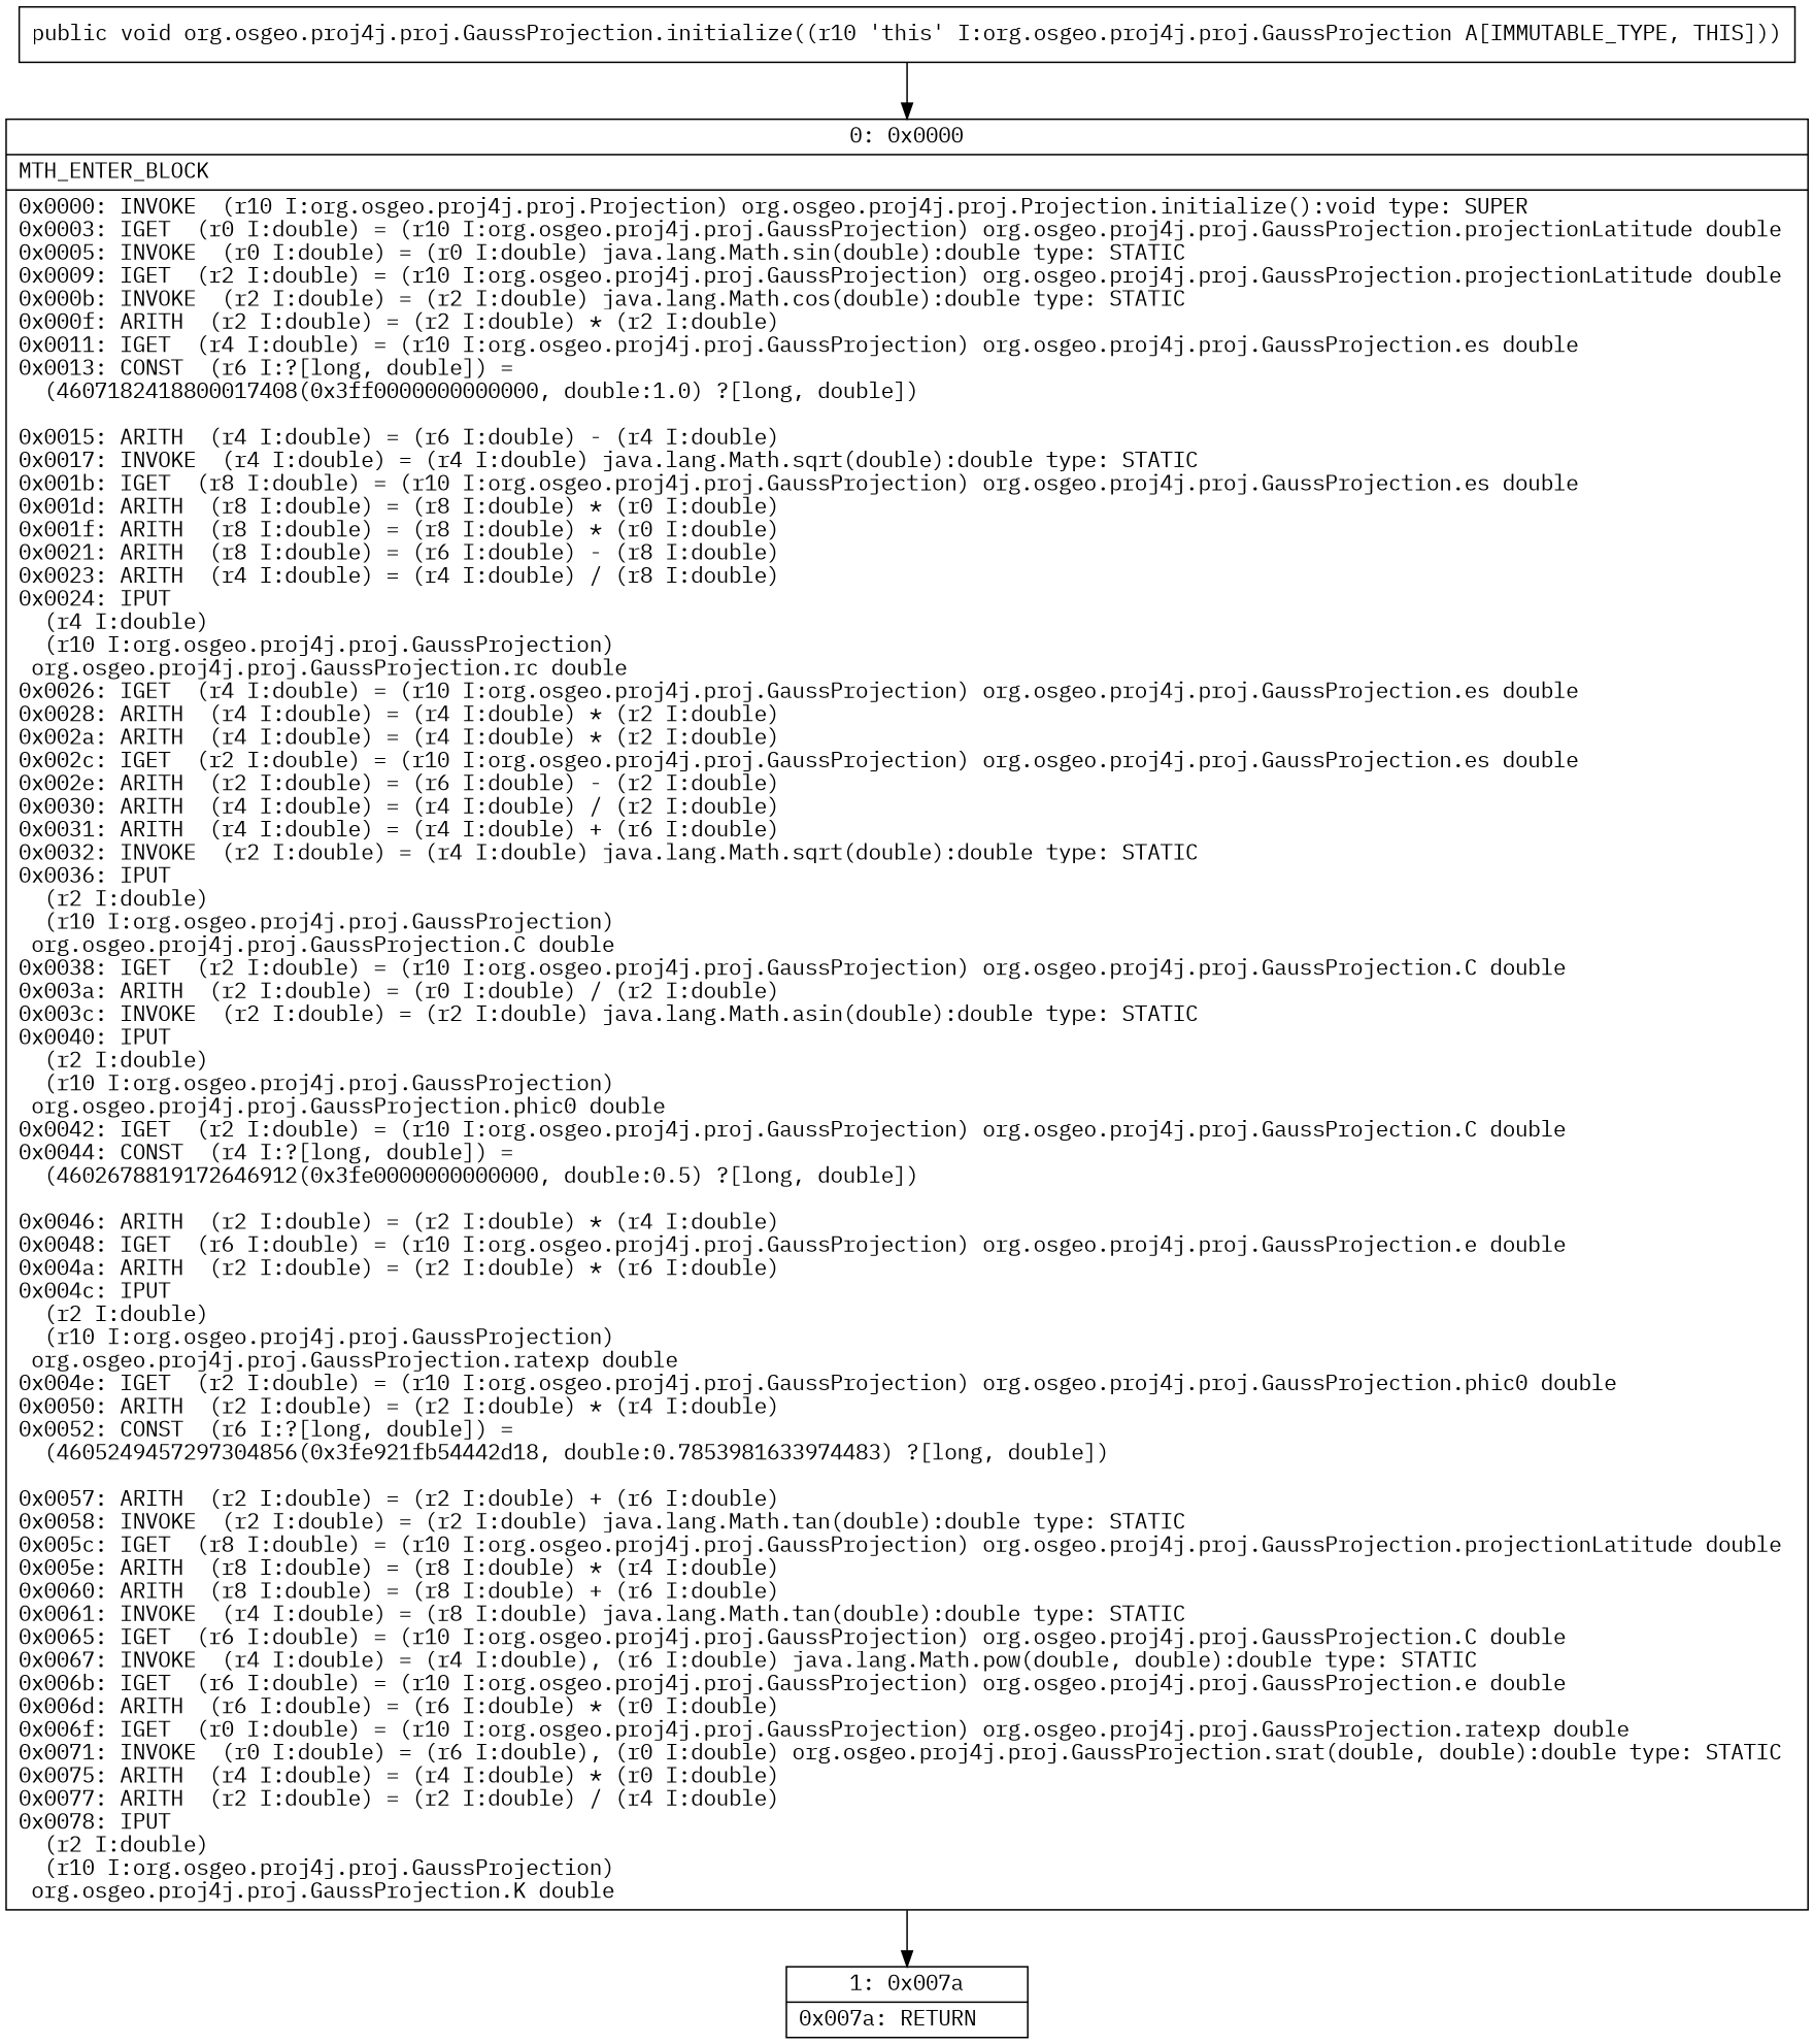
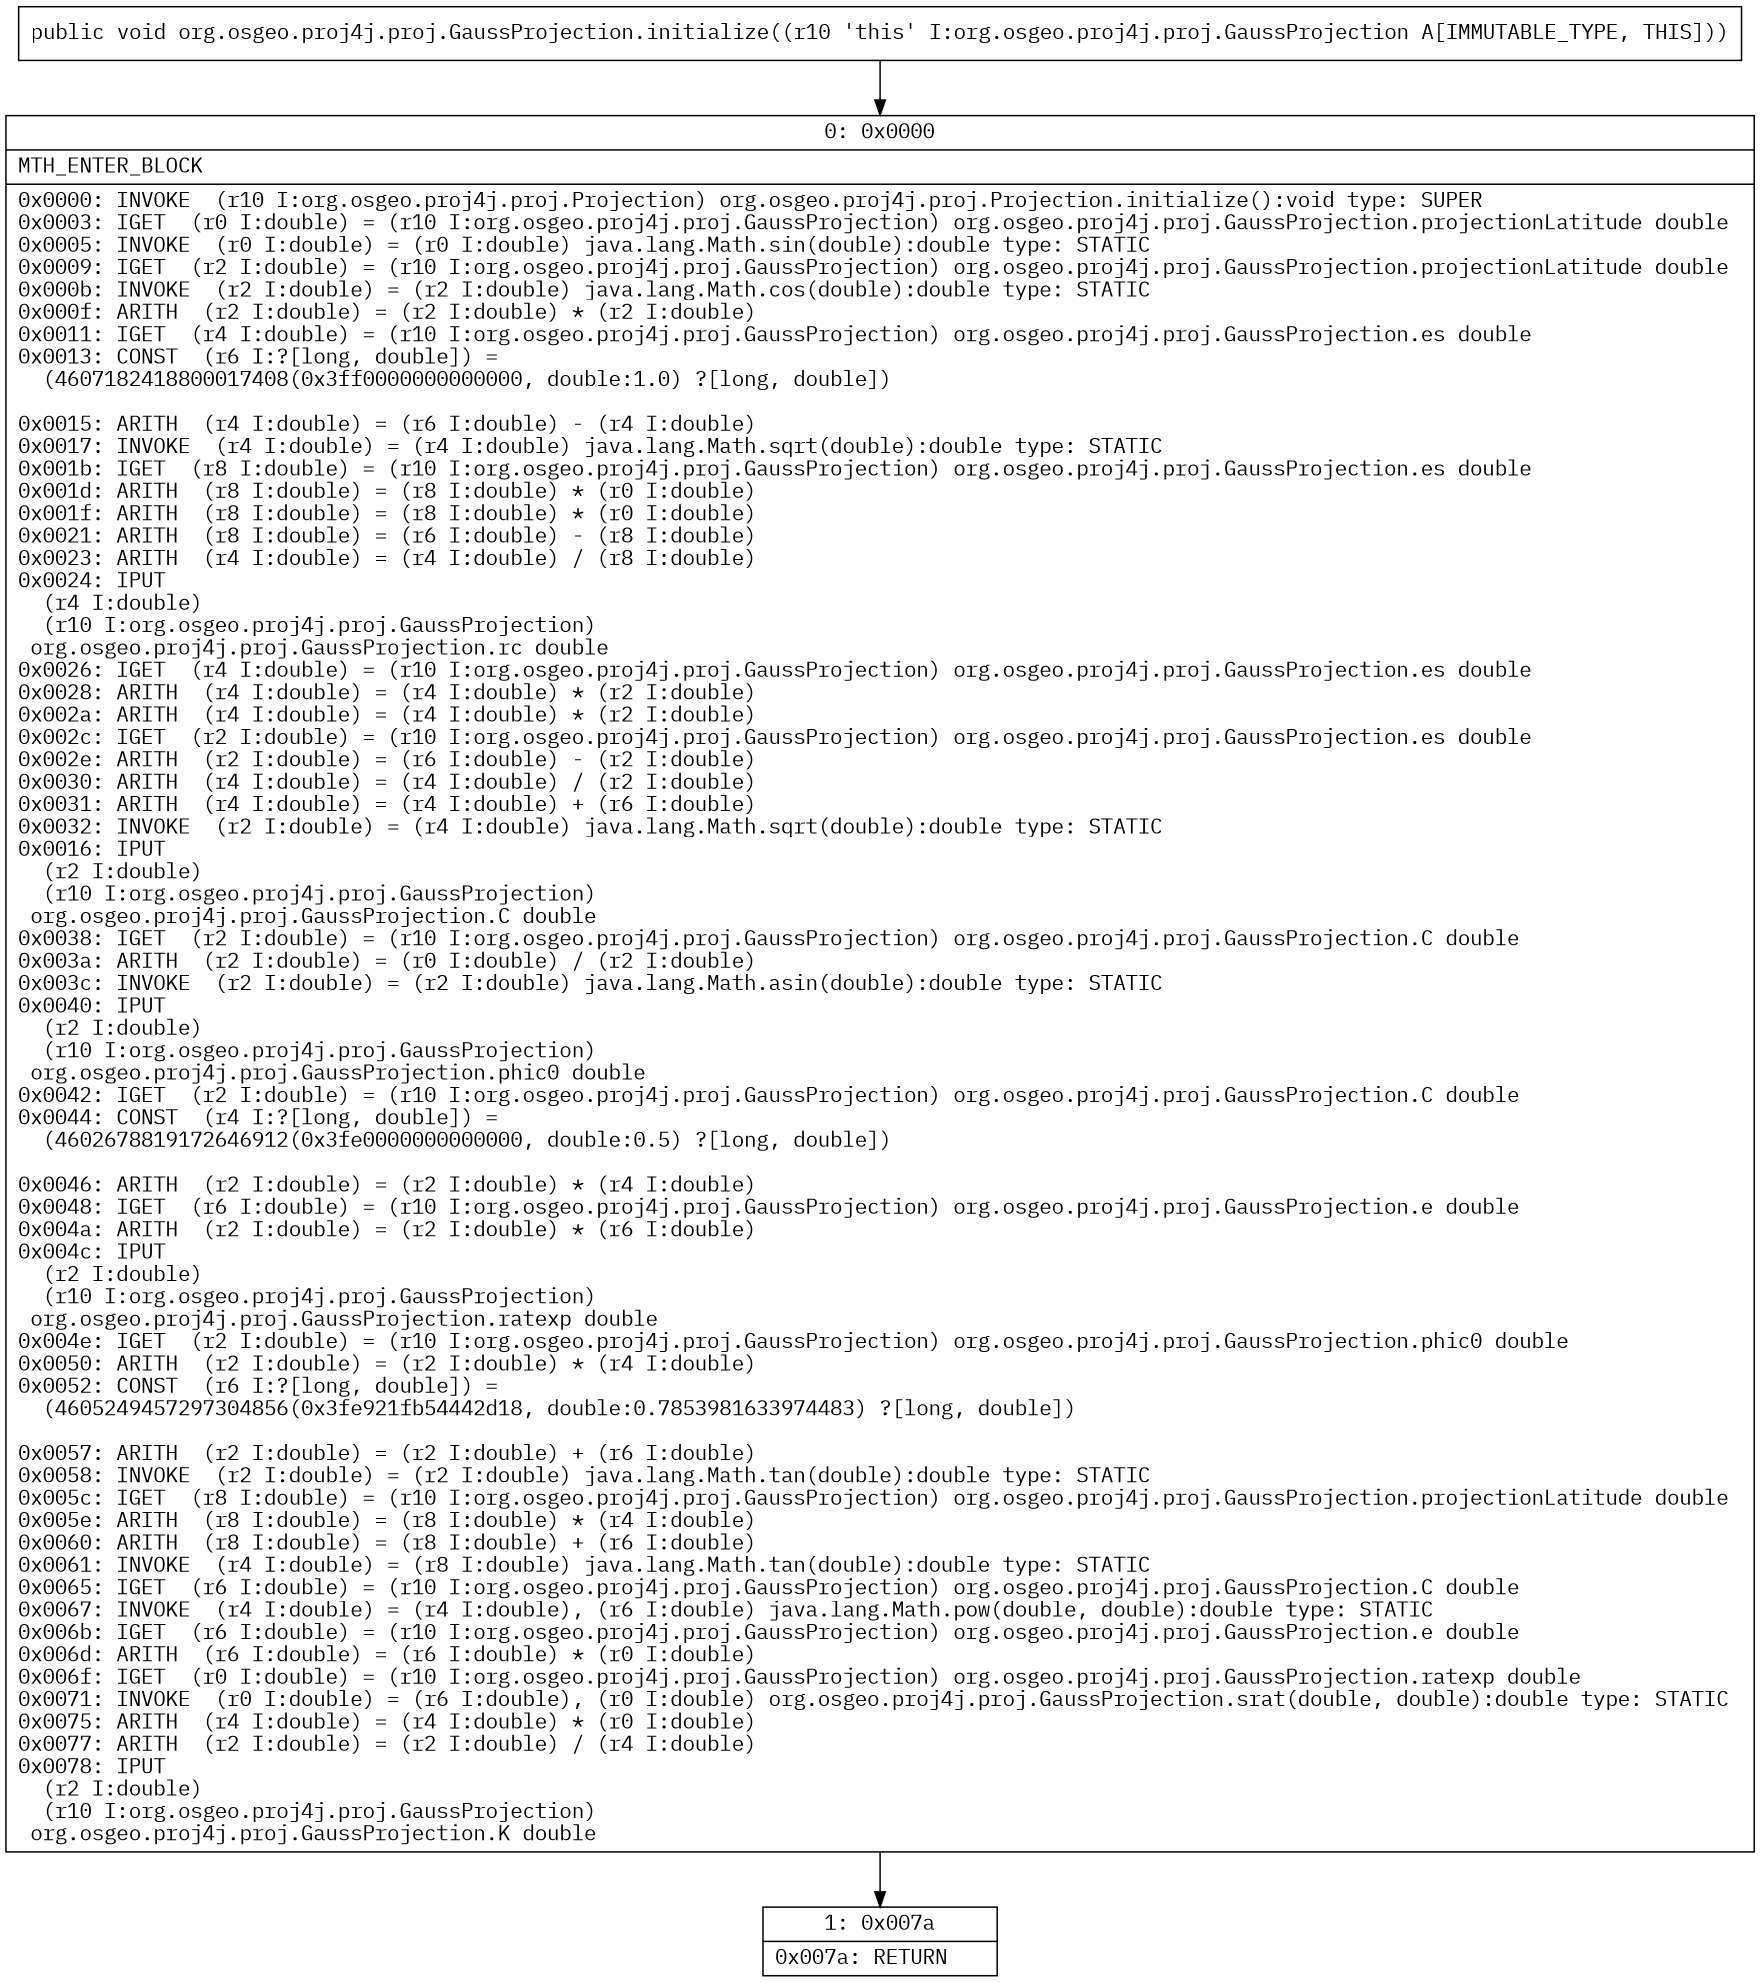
  digraph {
    fontname="IBM Plex Mono"
    node [shape=record fontname="IBM Plex Mono"]
    edge [fontname="IBM Plex Mono"]
-   n1 [label="{0\:\ 0x0000|MTH_ENTER_BLOCK\l|0x0000: INVOKE  (r10 I:org.osgeo.proj4j.proj.Projection) org.osgeo.proj4j.proj.Projection.initialize():void type: SUPER \l0x0003: IGET  (r0 I:double) = (r10 I:org.osgeo.proj4j.proj.GaussProjection) org.osgeo.proj4j.proj.GaussProjection.projectionLatitude double \l0x0005: INVOKE  (r0 I:double) = (r0 I:double) java.lang.Math.sin(double):double type: STATIC \l0x0009: IGET  (r2 I:double) = (r10 I:org.osgeo.proj4j.proj.GaussProjection) org.osgeo.proj4j.proj.GaussProjection.projectionLatitude double \l0x000b: INVOKE  (r2 I:double) = (r2 I:double) java.lang.Math.cos(double):double type: STATIC \l0x000f: ARITH  (r2 I:double) = (r2 I:double) * (r2 I:double) \l0x0011: IGET  (r4 I:double) = (r10 I:org.osgeo.proj4j.proj.GaussProjection) org.osgeo.proj4j.proj.GaussProjection.es double \l0x0013: CONST  (r6 I:?[long, double]) = \l  (4607182418800017408(0x3ff0000000000000, double:1.0) ?[long, double])\l \l0x0015: ARITH  (r4 I:double) = (r6 I:double) \- (r4 I:double) \l0x0017: INVOKE  (r4 I:double) = (r4 I:double) java.lang.Math.sqrt(double):double type: STATIC \l0x001b: IGET  (r8 I:double) = (r10 I:org.osgeo.proj4j.proj.GaussProjection) org.osgeo.proj4j.proj.GaussProjection.es double \l0x001d: ARITH  (r8 I:double) = (r8 I:double) * (r0 I:double) \l0x001f: ARITH  (r8 I:double) = (r8 I:double) * (r0 I:double) \l0x0021: ARITH  (r8 I:double) = (r6 I:double) \- (r8 I:double) \l0x0023: ARITH  (r4 I:double) = (r4 I:double) \/ (r8 I:double) \l0x0024: IPUT  \l  (r4 I:double)\l  (r10 I:org.osgeo.proj4j.proj.GaussProjection)\l org.osgeo.proj4j.proj.GaussProjection.rc double \l0x0026: IGET  (r4 I:double) = (r10 I:org.osgeo.proj4j.proj.GaussProjection) org.osgeo.proj4j.proj.GaussProjection.es double \l0x0028: ARITH  (r4 I:double) = (r4 I:double) * (r2 I:double) \l0x002a: ARITH  (r4 I:double) = (r4 I:double) * (r2 I:double) \l0x002c: IGET  (r2 I:double) = (r10 I:org.osgeo.proj4j.proj.GaussProjection) org.osgeo.proj4j.proj.GaussProjection.es double \l0x002e: ARITH  (r2 I:double) = (r6 I:double) \- (r2 I:double) \l0x0030: ARITH  (r4 I:double) = (r4 I:double) \/ (r2 I:double) \l0x0031: ARITH  (r4 I:double) = (r4 I:double) + (r6 I:double) \l0x0032: INVOKE  (r2 I:double) = (r4 I:double) java.lang.Math.sqrt(double):double type: STATIC \l0x0036: IPUT  \l  (r2 I:double)\l  (r10 I:org.osgeo.proj4j.proj.GaussProjection)\l org.osgeo.proj4j.proj.GaussProjection.C double \l0x0038: IGET  (r2 I:double) = (r10 I:org.osgeo.proj4j.proj.GaussProjection) org.osgeo.proj4j.proj.GaussProjection.C double \l0x003a: ARITH  (r2 I:double) = (r0 I:double) \/ (r2 I:double) \l0x003c: INVOKE  (r2 I:double) = (r2 I:double) java.lang.Math.asin(double):double type: STATIC \l0x0040: IPUT  \l  (r2 I:double)\l  (r10 I:org.osgeo.proj4j.proj.GaussProjection)\l org.osgeo.proj4j.proj.GaussProjection.phic0 double \l0x0042: IGET  (r2 I:double) = (r10 I:org.osgeo.proj4j.proj.GaussProjection) org.osgeo.proj4j.proj.GaussProjection.C double \l0x0044: CONST  (r4 I:?[long, double]) = \l  (4602678819172646912(0x3fe0000000000000, double:0.5) ?[long, double])\l \l0x0046: ARITH  (r2 I:double) = (r2 I:double) * (r4 I:double) \l0x0048: IGET  (r6 I:double) = (r10 I:org.osgeo.proj4j.proj.GaussProjection) org.osgeo.proj4j.proj.GaussProjection.e double \l0x004a: ARITH  (r2 I:double) = (r2 I:double) * (r6 I:double) \l0x004c: IPUT  \l  (r2 I:double)\l  (r10 I:org.osgeo.proj4j.proj.GaussProjection)\l org.osgeo.proj4j.proj.GaussProjection.ratexp double \l0x004e: IGET  (r2 I:double) = (r10 I:org.osgeo.proj4j.proj.GaussProjection) org.osgeo.proj4j.proj.GaussProjection.phic0 double \l0x0050: ARITH  (r2 I:double) = (r2 I:double) * (r4 I:double) \l0x0052: CONST  (r6 I:?[long, double]) = \l  (4605249457297304856(0x3fe921fb54442d18, double:0.7853981633974483) ?[long, double])\l \l0x0057: ARITH  (r2 I:double) = (r2 I:double) + (r6 I:double) \l0x0058: INVOKE  (r2 I:double) = (r2 I:double) java.lang.Math.tan(double):double type: STATIC \l0x005c: IGET  (r8 I:double) = (r10 I:org.osgeo.proj4j.proj.GaussProjection) org.osgeo.proj4j.proj.GaussProjection.projectionLatitude double \l0x005e: ARITH  (r8 I:double) = (r8 I:double) * (r4 I:double) \l0x0060: ARITH  (r8 I:double) = (r8 I:double) + (r6 I:double) \l0x0061: INVOKE  (r4 I:double) = (r8 I:double) java.lang.Math.tan(double):double type: STATIC \l0x0065: IGET  (r6 I:double) = (r10 I:org.osgeo.proj4j.proj.GaussProjection) org.osgeo.proj4j.proj.GaussProjection.C double \l0x0067: INVOKE  (r4 I:double) = (r4 I:double), (r6 I:double) java.lang.Math.pow(double, double):double type: STATIC \l0x006b: IGET  (r6 I:double) = (r10 I:org.osgeo.proj4j.proj.GaussProjection) org.osgeo.proj4j.proj.GaussProjection.e double \l0x006d: ARITH  (r6 I:double) = (r6 I:double) * (r0 I:double) \l0x006f: IGET  (r0 I:double) = (r10 I:org.osgeo.proj4j.proj.GaussProjection) org.osgeo.proj4j.proj.GaussProjection.ratexp double \l0x0071: INVOKE  (r0 I:double) = (r6 I:double), (r0 I:double) org.osgeo.proj4j.proj.GaussProjection.srat(double, double):double type: STATIC \l0x0075: ARITH  (r4 I:double) = (r4 I:double) * (r0 I:double) \l0x0077: ARITH  (r2 I:double) = (r2 I:double) \/ (r4 I:double) \l0x0078: IPUT  \l  (r2 I:double)\l  (r10 I:org.osgeo.proj4j.proj.GaussProjection)\l org.osgeo.proj4j.proj.GaussProjection.K double \l}"]
+   n1 [label="{0\:\ 0x0000|MTH_ENTER_BLOCK\l|0x0000: INVOKE  (r10 I:org.osgeo.proj4j.proj.Projection) org.osgeo.proj4j.proj.Projection.initialize():void type: SUPER \l0x0003: IGET  (r0 I:double) = (r10 I:org.osgeo.proj4j.proj.GaussProjection) org.osgeo.proj4j.proj.GaussProjection.projectionLatitude double \l0x0005: INVOKE  (r0 I:double) = (r0 I:double) java.lang.Math.sin(double):double type: STATIC \l0x0009: IGET  (r2 I:double) = (r10 I:org.osgeo.proj4j.proj.GaussProjection) org.osgeo.proj4j.proj.GaussProjection.projectionLatitude double \l0x000b: INVOKE  (r2 I:double) = (r2 I:double) java.lang.Math.cos(double):double type: STATIC \l0x000f: ARITH  (r2 I:double) = (r2 I:double) * (r2 I:double) \l0x0011: IGET  (r4 I:double) = (r10 I:org.osgeo.proj4j.proj.GaussProjection) org.osgeo.proj4j.proj.GaussProjection.es double \l0x0013: CONST  (r6 I:?[long, double]) = \l  (4607182418800017408(0x3ff0000000000000, double:1.0) ?[long, double])\l \l0x0015: ARITH  (r4 I:double) = (r6 I:double) \- (r4 I:double) \l0x0017: INVOKE  (r4 I:double) = (r4 I:double) java.lang.Math.sqrt(double):double type: STATIC \l0x001b: IGET  (r8 I:double) = (r10 I:org.osgeo.proj4j.proj.GaussProjection) org.osgeo.proj4j.proj.GaussProjection.es double \l0x001d: ARITH  (r8 I:double) = (r8 I:double) * (r0 I:double) \l0x001f: ARITH  (r8 I:double) = (r8 I:double) * (r0 I:double) \l0x0021: ARITH  (r8 I:double) = (r6 I:double) \- (r8 I:double) \l0x0023: ARITH  (r4 I:double) = (r4 I:double) \/ (r8 I:double) \l0x0024: IPUT  \l  (r4 I:double)\l  (r10 I:org.osgeo.proj4j.proj.GaussProjection)\l org.osgeo.proj4j.proj.GaussProjection.rc double \l0x0026: IGET  (r4 I:double) = (r10 I:org.osgeo.proj4j.proj.GaussProjection) org.osgeo.proj4j.proj.GaussProjection.es double \l0x0028: ARITH  (r4 I:double) = (r4 I:double) * (r2 I:double) \l0x002a: ARITH  (r4 I:double) = (r4 I:double) * (r2 I:double) \l0x002c: IGET  (r2 I:double) = (r10 I:org.osgeo.proj4j.proj.GaussProjection) org.osgeo.proj4j.proj.GaussProjection.es double \l0x002e: ARITH  (r2 I:double) = (r6 I:double) \- (r2 I:double) \l0x0030: ARITH  (r4 I:double) = (r4 I:double) \/ (r2 I:double) \l0x0031: ARITH  (r4 I:double) = (r4 I:double) + (r6 I:double) \l0x0032: INVOKE  (r2 I:double) = (r4 I:double) java.lang.Math.sqrt(double):double type: STATIC \l0x0016: IPUT  \l  (r2 I:double)\l  (r10 I:org.osgeo.proj4j.proj.GaussProjection)\l org.osgeo.proj4j.proj.GaussProjection.C double \l0x0038: IGET  (r2 I:double) = (r10 I:org.osgeo.proj4j.proj.GaussProjection) org.osgeo.proj4j.proj.GaussProjection.C double \l0x003a: ARITH  (r2 I:double) = (r0 I:double) \/ (r2 I:double) \l0x003c: INVOKE  (r2 I:double) = (r2 I:double) java.lang.Math.asin(double):double type: STATIC \l0x0040: IPUT  \l  (r2 I:double)\l  (r10 I:org.osgeo.proj4j.proj.GaussProjection)\l org.osgeo.proj4j.proj.GaussProjection.phic0 double \l0x0042: IGET  (r2 I:double) = (r10 I:org.osgeo.proj4j.proj.GaussProjection) org.osgeo.proj4j.proj.GaussProjection.C double \l0x0044: CONST  (r4 I:?[long, double]) = \l  (4602678819172646912(0x3fe0000000000000, double:0.5) ?[long, double])\l \l0x0046: ARITH  (r2 I:double) = (r2 I:double) * (r4 I:double) \l0x0048: IGET  (r6 I:double) = (r10 I:org.osgeo.proj4j.proj.GaussProjection) org.osgeo.proj4j.proj.GaussProjection.e double \l0x004a: ARITH  (r2 I:double) = (r2 I:double) * (r6 I:double) \l0x004c: IPUT  \l  (r2 I:double)\l  (r10 I:org.osgeo.proj4j.proj.GaussProjection)\l org.osgeo.proj4j.proj.GaussProjection.ratexp double \l0x004e: IGET  (r2 I:double) = (r10 I:org.osgeo.proj4j.proj.GaussProjection) org.osgeo.proj4j.proj.GaussProjection.phic0 double \l0x0050: ARITH  (r2 I:double) = (r2 I:double) * (r4 I:double) \l0x0052: CONST  (r6 I:?[long, double]) = \l  (4605249457297304856(0x3fe921fb54442d18, double:0.7853981633974483) ?[long, double])\l \l0x0057: ARITH  (r2 I:double) = (r2 I:double) + (r6 I:double) \l0x0058: INVOKE  (r2 I:double) = (r2 I:double) java.lang.Math.tan(double):double type: STATIC \l0x005c: IGET  (r8 I:double) = (r10 I:org.osgeo.proj4j.proj.GaussProjection) org.osgeo.proj4j.proj.GaussProjection.projectionLatitude double \l0x005e: ARITH  (r8 I:double) = (r8 I:double) * (r4 I:double) \l0x0060: ARITH  (r8 I:double) = (r8 I:double) + (r6 I:double) \l0x0061: INVOKE  (r4 I:double) = (r8 I:double) java.lang.Math.tan(double):double type: STATIC \l0x0065: IGET  (r6 I:double) = (r10 I:org.osgeo.proj4j.proj.GaussProjection) org.osgeo.proj4j.proj.GaussProjection.C double \l0x0067: INVOKE  (r4 I:double) = (r4 I:double), (r6 I:double) java.lang.Math.pow(double, double):double type: STATIC \l0x006b: IGET  (r6 I:double) = (r10 I:org.osgeo.proj4j.proj.GaussProjection) org.osgeo.proj4j.proj.GaussProjection.e double \l0x006d: ARITH  (r6 I:double) = (r6 I:double) * (r0 I:double) \l0x006f: IGET  (r0 I:double) = (r10 I:org.osgeo.proj4j.proj.GaussProjection) org.osgeo.proj4j.proj.GaussProjection.ratexp double \l0x0071: INVOKE  (r0 I:double) = (r6 I:double), (r0 I:double) org.osgeo.proj4j.proj.GaussProjection.srat(double, double):double type: STATIC \l0x0075: ARITH  (r4 I:double) = (r4 I:double) * (r0 I:double) \l0x0077: ARITH  (r2 I:double) = (r2 I:double) \/ (r4 I:double) \l0x0078: IPUT  \l  (r2 I:double)\l  (r10 I:org.osgeo.proj4j.proj.GaussProjection)\l org.osgeo.proj4j.proj.GaussProjection.K double \l}"]
    n2 [label="{1\:\ 0x007a|0x007a: RETURN   \l}"]
    n3 [label="{public void org.osgeo.proj4j.proj.GaussProjection.initialize((r10 'this' I:org.osgeo.proj4j.proj.GaussProjection A[IMMUTABLE_TYPE, THIS])) }"]
    n1 -> n2
    n3 -> n1
  }
